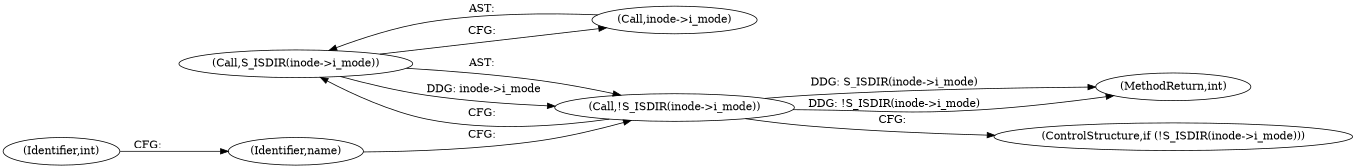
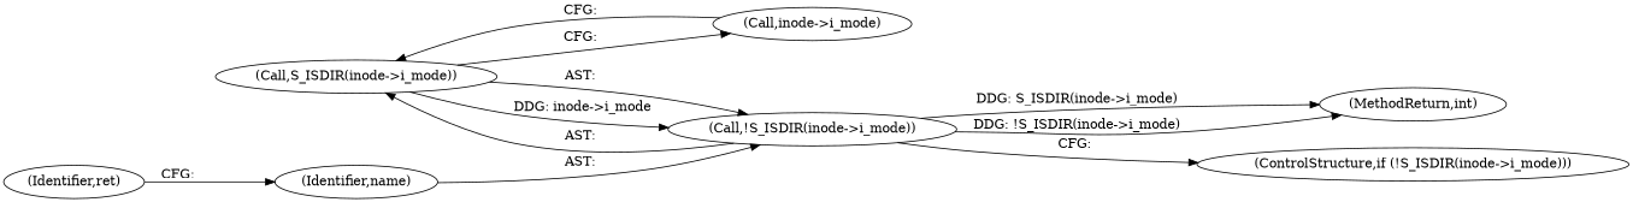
  digraph {
    rankdir=LR
    n1 [label="(Call,S_ISDIR(inode->i_mode))"]
    n2 [label="(Call,!S_ISDIR(inode->i_mode))"]
    n3 [label="(Call,inode->i_mode)"]
    n4 [label="(MethodReturn,int)"]
    n5 [label="(ControlStructure,if (!S_ISDIR(inode->i_mode)))"]
    n6 [label="(Identifier,name)"]
-   n7 [label="(Identifier,int)"]
+   n7 [label="(Identifier,ret)"]
    n1 -> n2 [label="AST: "]
    n1 -> n2 [label="DDG: inode->i_mode"]
    n1 -> n3 [label="CFG: "]
-   n2 -> n1 [label="CFG: "]
+   n2 -> n1 [label="AST: "]
    n2 -> n4 [label="DDG: S_ISDIR(inode->i_mode)"]
    n2 -> n4 [label="DDG: !S_ISDIR(inode->i_mode)"]
    n2 -> n5 [label="CFG: "]
-   n3 -> n1 [label="AST: "]
-   n6 -> n2 [label="CFG: "]
+   n3 -> n1 [label="CFG: "]
+   n6 -> n2 [label="AST: "]
    n7 -> n6 [label="CFG: "]
  }
